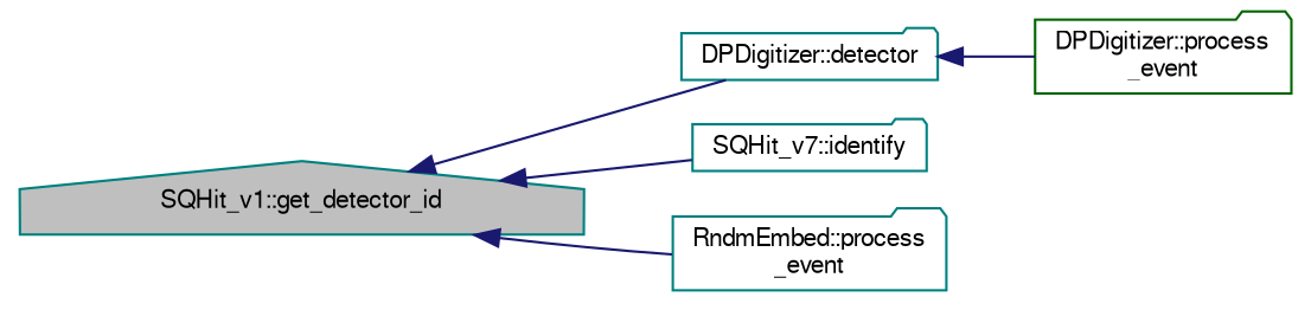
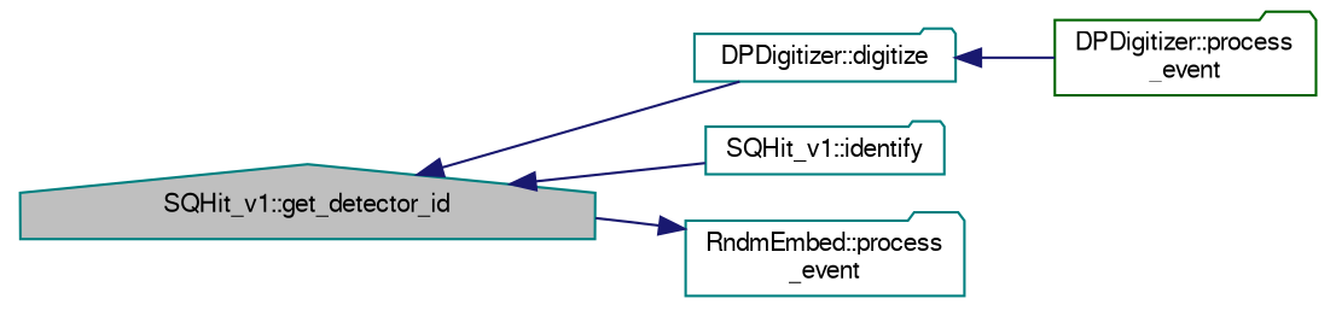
  digraph {
    rankdir=LR
    node [color=teal fontname=FreeSans fontsize=10 shape=folder]
    edge [color=midnightblue dir=back fontname=FreeSans fontsize=10 labelfontname=FreeSans labelfontsize=10 style=solid]
    n1 [fillcolor=grey75 fontcolor=black height=0.2 label="SQHit_v1::get_detector_id" shape=house style=filled width=0.4]
-   n2 [height=0.2 label="DPDigitizer::detector" width=0.4]
-   n3 [height=0.2 label="SQHit_v7::identify" width=0.4]
+   n2 [height=0.2 label="DPDigitizer::digitize" width=0.4]
+   n3 [height=0.2 label="SQHit_v1::identify" width=0.4]
    n4 [height=0.2 label="RndmEmbed::process\l_event" width=0.4]
    n5 [color=darkgreen height=0.2 label="DPDigitizer::process\l_event" width=0.4]
    n1 -> n2
    n1 -> n3
-   n1 -> n4
+   n4 -> n1
    n2 -> n5
  }
